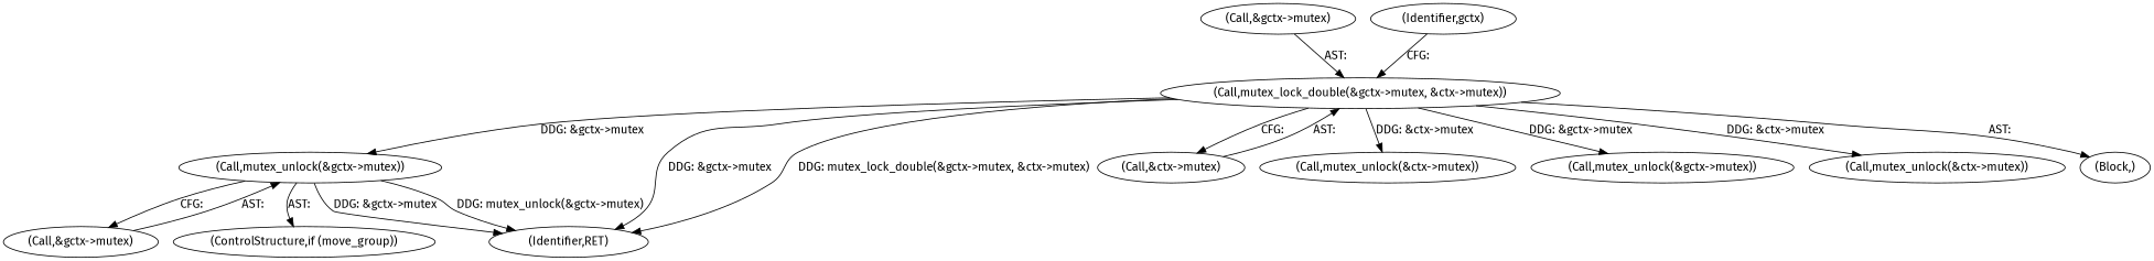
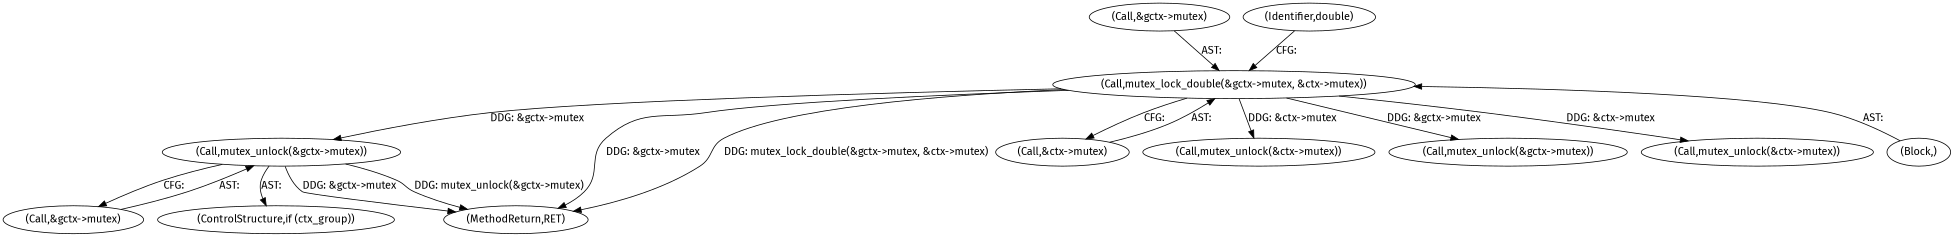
  digraph {
    fontname="Fira Sans"
    node [fontname="Fira Sans"]
    edge [fontname="Fira Sans"]
    n1 [label="(Call,mutex_unlock(&gctx->mutex))"]
    n2 [label="(Call,&gctx->mutex)"]
-   n3 [label="(ControlStructure,if (move_group))"]
-   n4 [label="(Identifier,RET)"]
+   n3 [label="(ControlStructure,if (ctx_group))"]
+   n4 [label="(MethodReturn,RET)"]
    n5 [label="(Call,mutex_lock_double(&gctx->mutex, &ctx->mutex))"]
    n6 [label="(Call,&ctx->mutex)"]
    n7 [label="(Call,mutex_unlock(&ctx->mutex))"]
    n8 [label="(Call,mutex_unlock(&gctx->mutex))"]
    n9 [label="(Call,mutex_unlock(&ctx->mutex))"]
    n10 [label="(Block,)"]
    n11 [label="(Call,&gctx->mutex)"]
-   n12 [label="(Identifier,gctx)"]
+   n12 [label="(Identifier,double)"]
    n1 -> n2 [label="CFG: "]
    n1 -> n3 [label="AST: "]
    n1 -> n4 [label="DDG: &gctx->mutex"]
    n1 -> n4 [label="DDG: mutex_unlock(&gctx->mutex)"]
    n2 -> n1 [label="AST: "]
    n5 -> n1 [label="DDG: &gctx->mutex"]
    n5 -> n4 [label="DDG: &gctx->mutex"]
    n5 -> n4 [label="DDG: mutex_lock_double(&gctx->mutex, &ctx->mutex)"]
    n5 -> n6 [label="CFG: "]
    n5 -> n7 [label="DDG: &ctx->mutex"]
    n5 -> n8 [label="DDG: &gctx->mutex"]
    n5 -> n9 [label="DDG: &ctx->mutex"]
-   n5 -> n10 [label="AST: "]
+   n10 -> n5 [label="AST: "]
    n6 -> n5 [label="AST: "]
    n11 -> n5 [label="AST: "]
    n12 -> n5 [label="CFG: "]
  }
